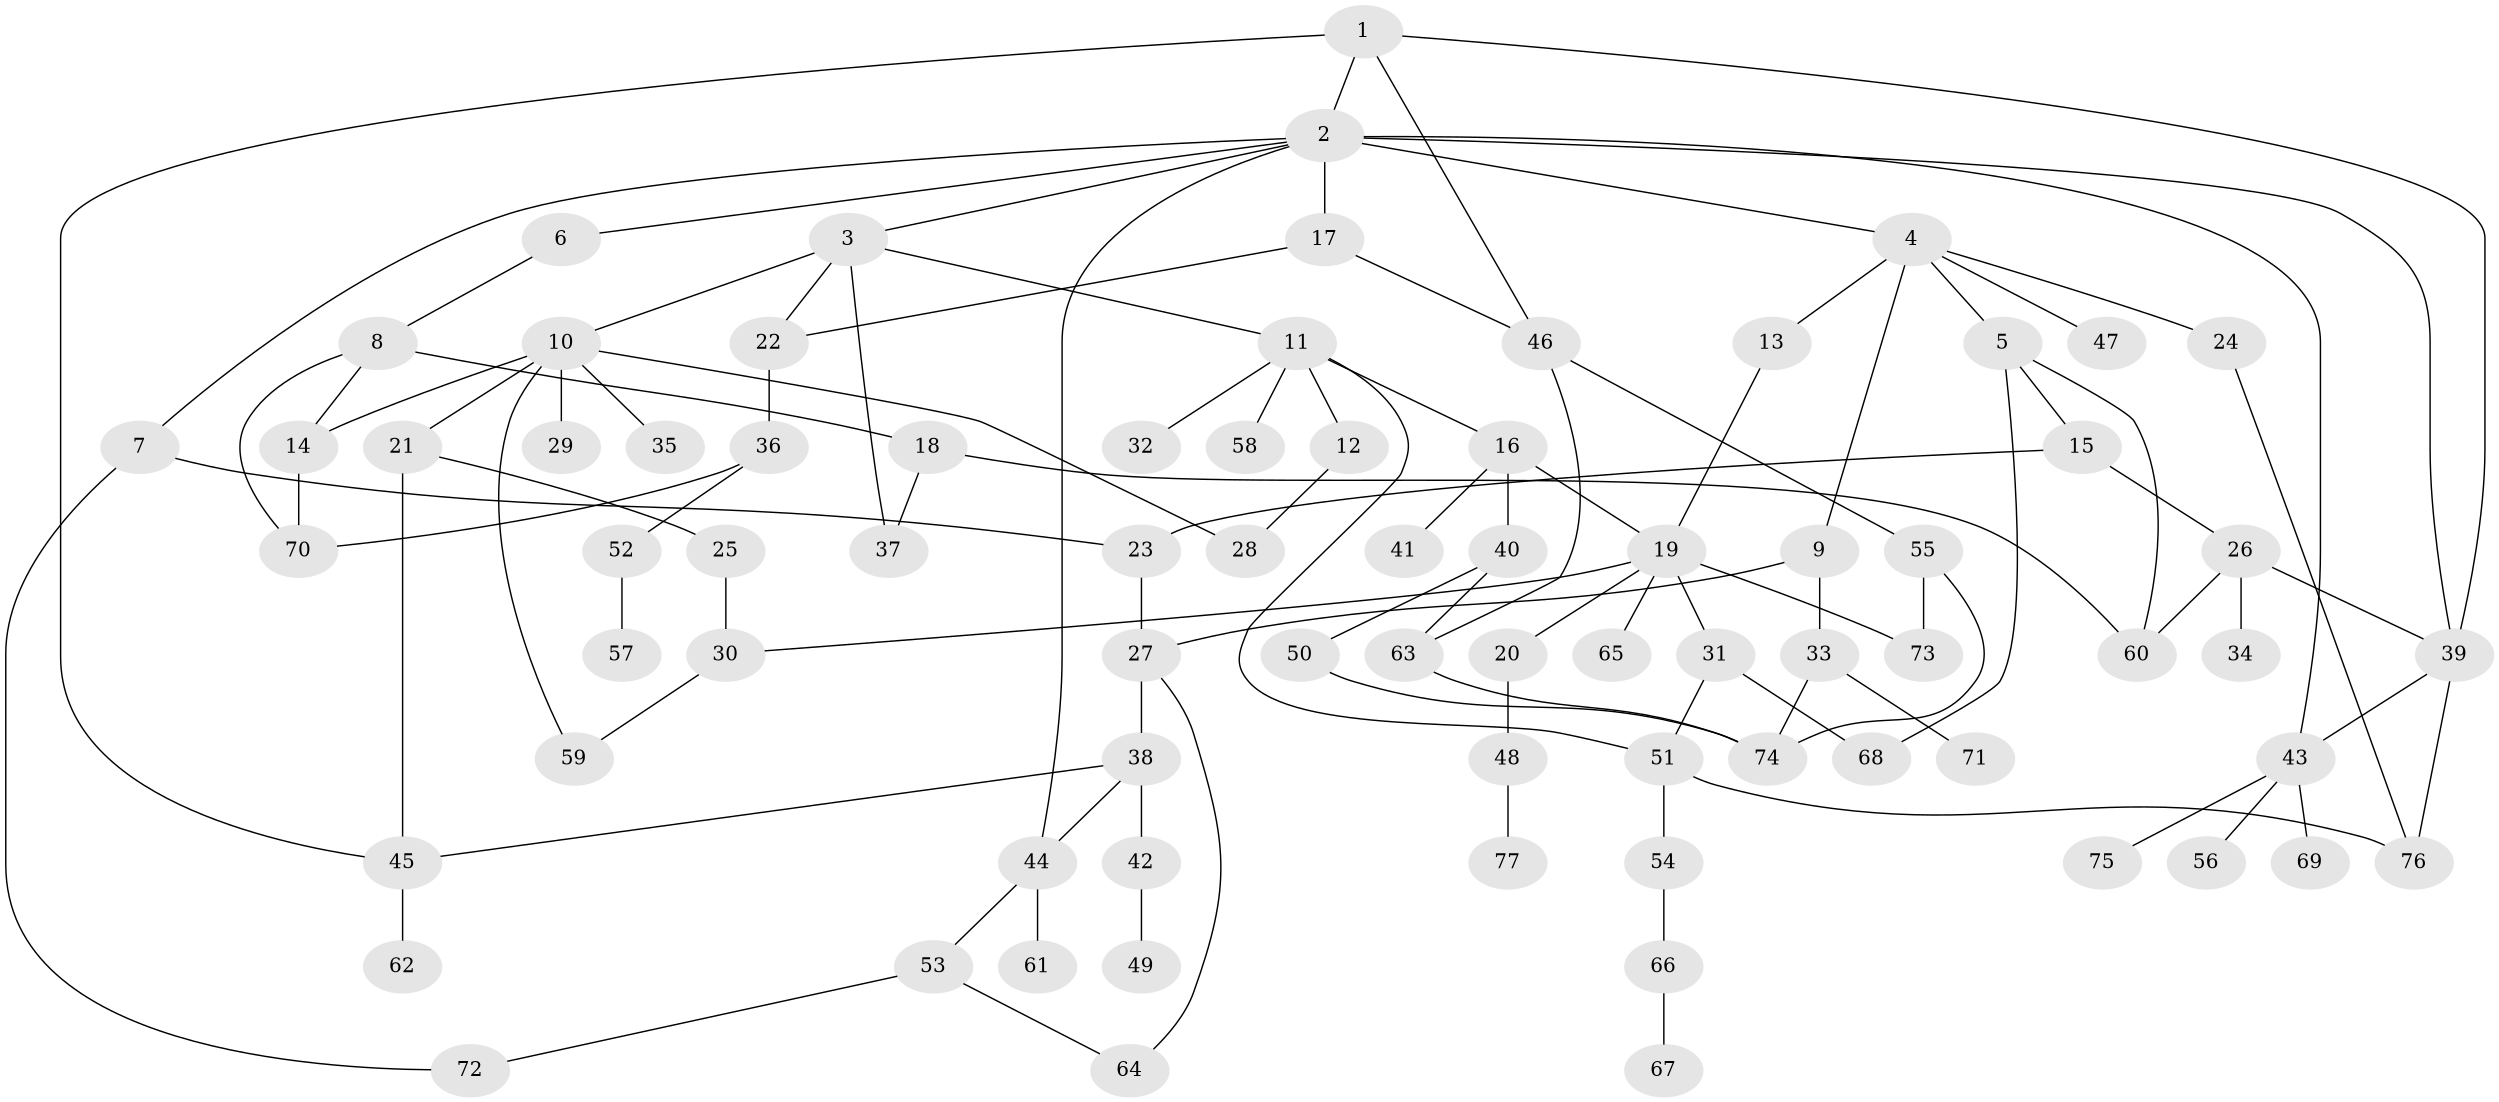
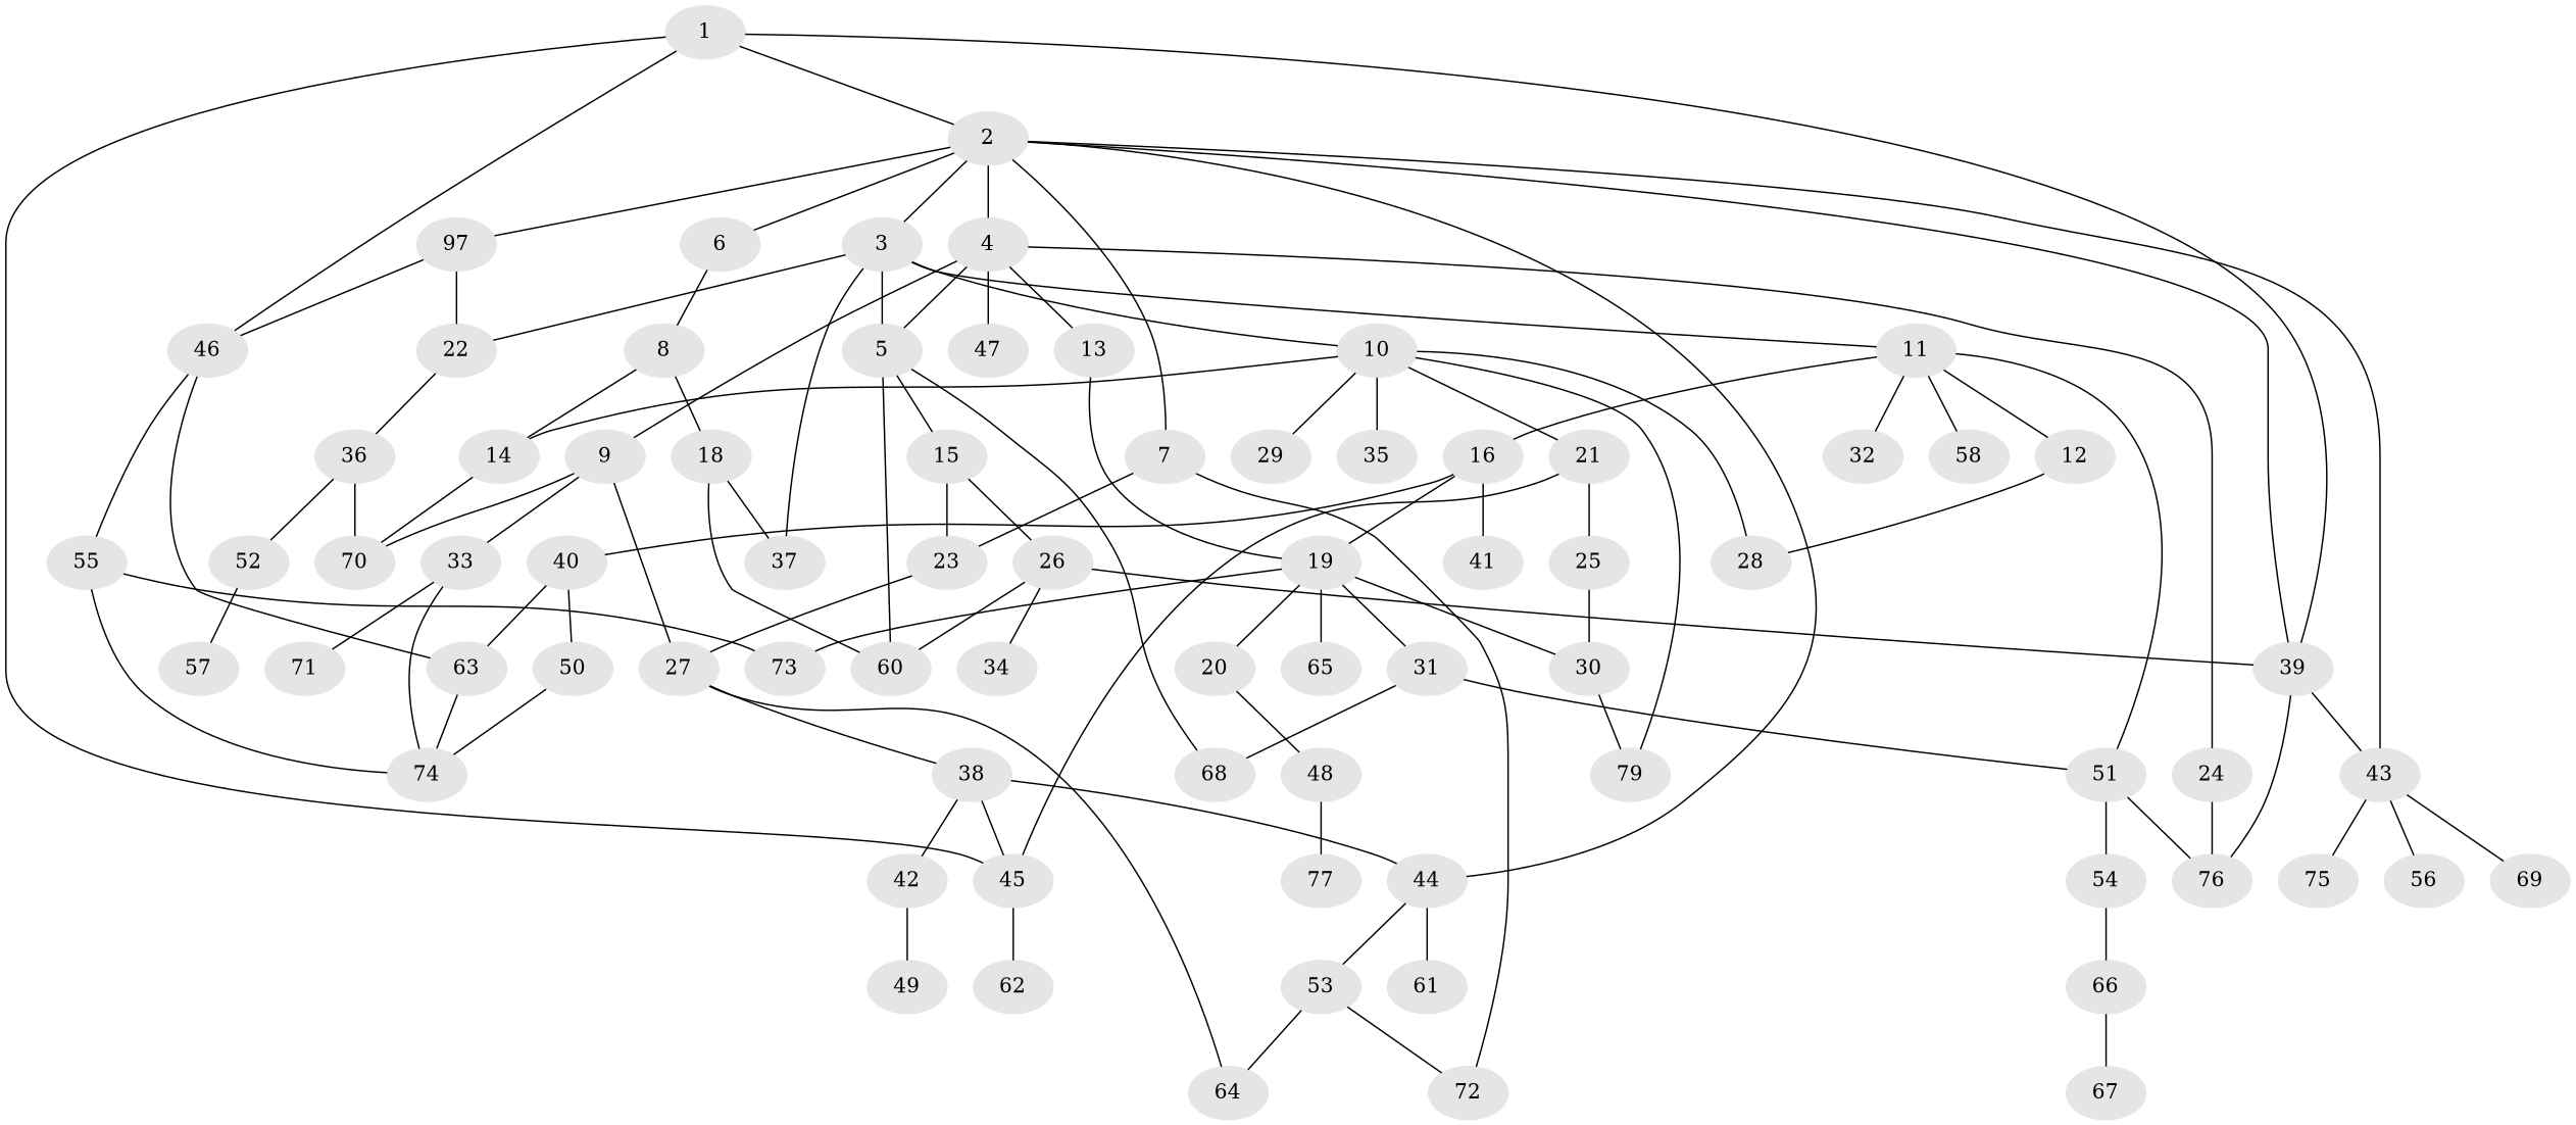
  graph {
    node [color=gray90 style=filled]
    1
    2
    39
    45
    46
    3
    4
    6
    7
-   17
+   17 [label=97]
    43
    44
    76
    62
    63
    55
    5
    10
    11
    22
    37
    9
    13
    24
    47
    8
    23
    72
    56
    69
    75
    53
    61
    15
    60
    68
    14
    21
    28
    29
    35
-   59
+   59 [label=79]
    12
    16
    32
    51
    58
    36
    27
    33
    70
    19
    26
    18
    38
    64
    71
    74
    25
    40
    41
    54
    20
    30
    31
    65
    73
    34
    50
    48
    77
    52
    42
    57
    49
    66
    67
    1 -- 2
    1 -- 39
    1 -- 45
    1 -- 46
    2 -- 39
    2 -- 3
    2 -- 4
    2 -- 6
    2 -- 7
    2 -- 17
    2 -- 43
    2 -- 44
    39 -- 43
    39 -- 76
    45 -- 62
    46 -- 63
    46 -- 55
+   3 -- 5
    3 -- 10
    3 -- 11
    3 -- 22
    3 -- 37
    4 -- 5
    4 -- 9
    4 -- 13
    4 -- 24
    4 -- 47
    6 -- 8
    7 -- 23
    7 -- 72
    17 -- 46
    17 -- 22
    43 -- 56
    43 -- 69
    43 -- 75
    44 -- 53
    44 -- 61
    63 -- 74
    55 -- 74
    55 -- 73
    5 -- 15
    5 -- 60
    5 -- 68
    10 -- 14
    10 -- 21
    10 -- 28
    10 -- 29
    10 -- 35
    10 -- 59
    11 -- 12
    11 -- 16
    11 -- 32
    11 -- 51
    11 -- 58
    22 -- 36
    9 -- 27
    9 -- 33
-   8 -- 70
+   9 -- 70
    13 -- 19
    24 -- 76
    8 -- 14
    8 -- 18
    23 -- 27
    53 -- 72
    53 -- 64
    15 -- 23
    15 -- 26
    14 -- 70
    21 -- 45
    21 -- 25
    12 -- 28
    16 -- 19
    16 -- 40
    16 -- 41
    51 -- 76
    51 -- 54
    36 -- 70
    36 -- 52
    27 -- 38
    27 -- 64
    33 -- 71
    33 -- 74
    19 -- 20
    19 -- 30
    19 -- 31
    19 -- 65
    19 -- 73
    26 -- 39
    26 -- 60
    26 -- 34
    18 -- 37
    18 -- 60
    38 -- 45
    38 -- 44
    38 -- 42
    25 -- 30
    40 -- 63
    40 -- 50
    54 -- 66
    20 -- 48
    30 -- 59
    31 -- 68
    31 -- 51
    50 -- 74
    48 -- 77
    52 -- 57
    42 -- 49
    66 -- 67
  }
